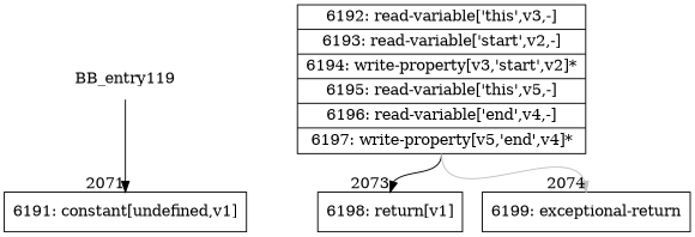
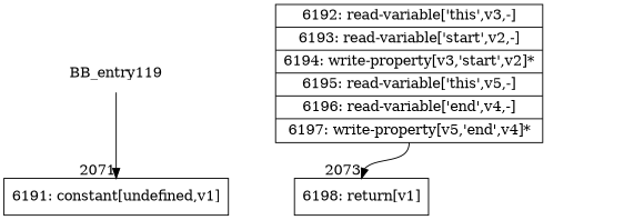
  digraph {
    rankdir=TD
    node [shape=record]
    edge [headport=n tailport=s]
    n1 [label=BB_entry119 shape=none]
    n2 [label="{6191: constant[undefined,v1]}"]
    n3 [label="{6192: read-variable['this',v3,-]|6193: read-variable['start',v2,-]|6194: write-property[v3,'start',v2]*|6195: read-variable['this',v5,-]|6196: read-variable['end',v4,-]|6197: write-property[v5,'end',v4]*}"]
    n4 [label="{6198: return[v1]}"]
-   n5 [label="{6199: exceptional-return}"]
    n1 -> n2 [headlabel="    2071"]
    n3 -> n4 [headlabel="      2073"]
-   n3 -> n5 [color=gray headlabel="      2074"]
  }
